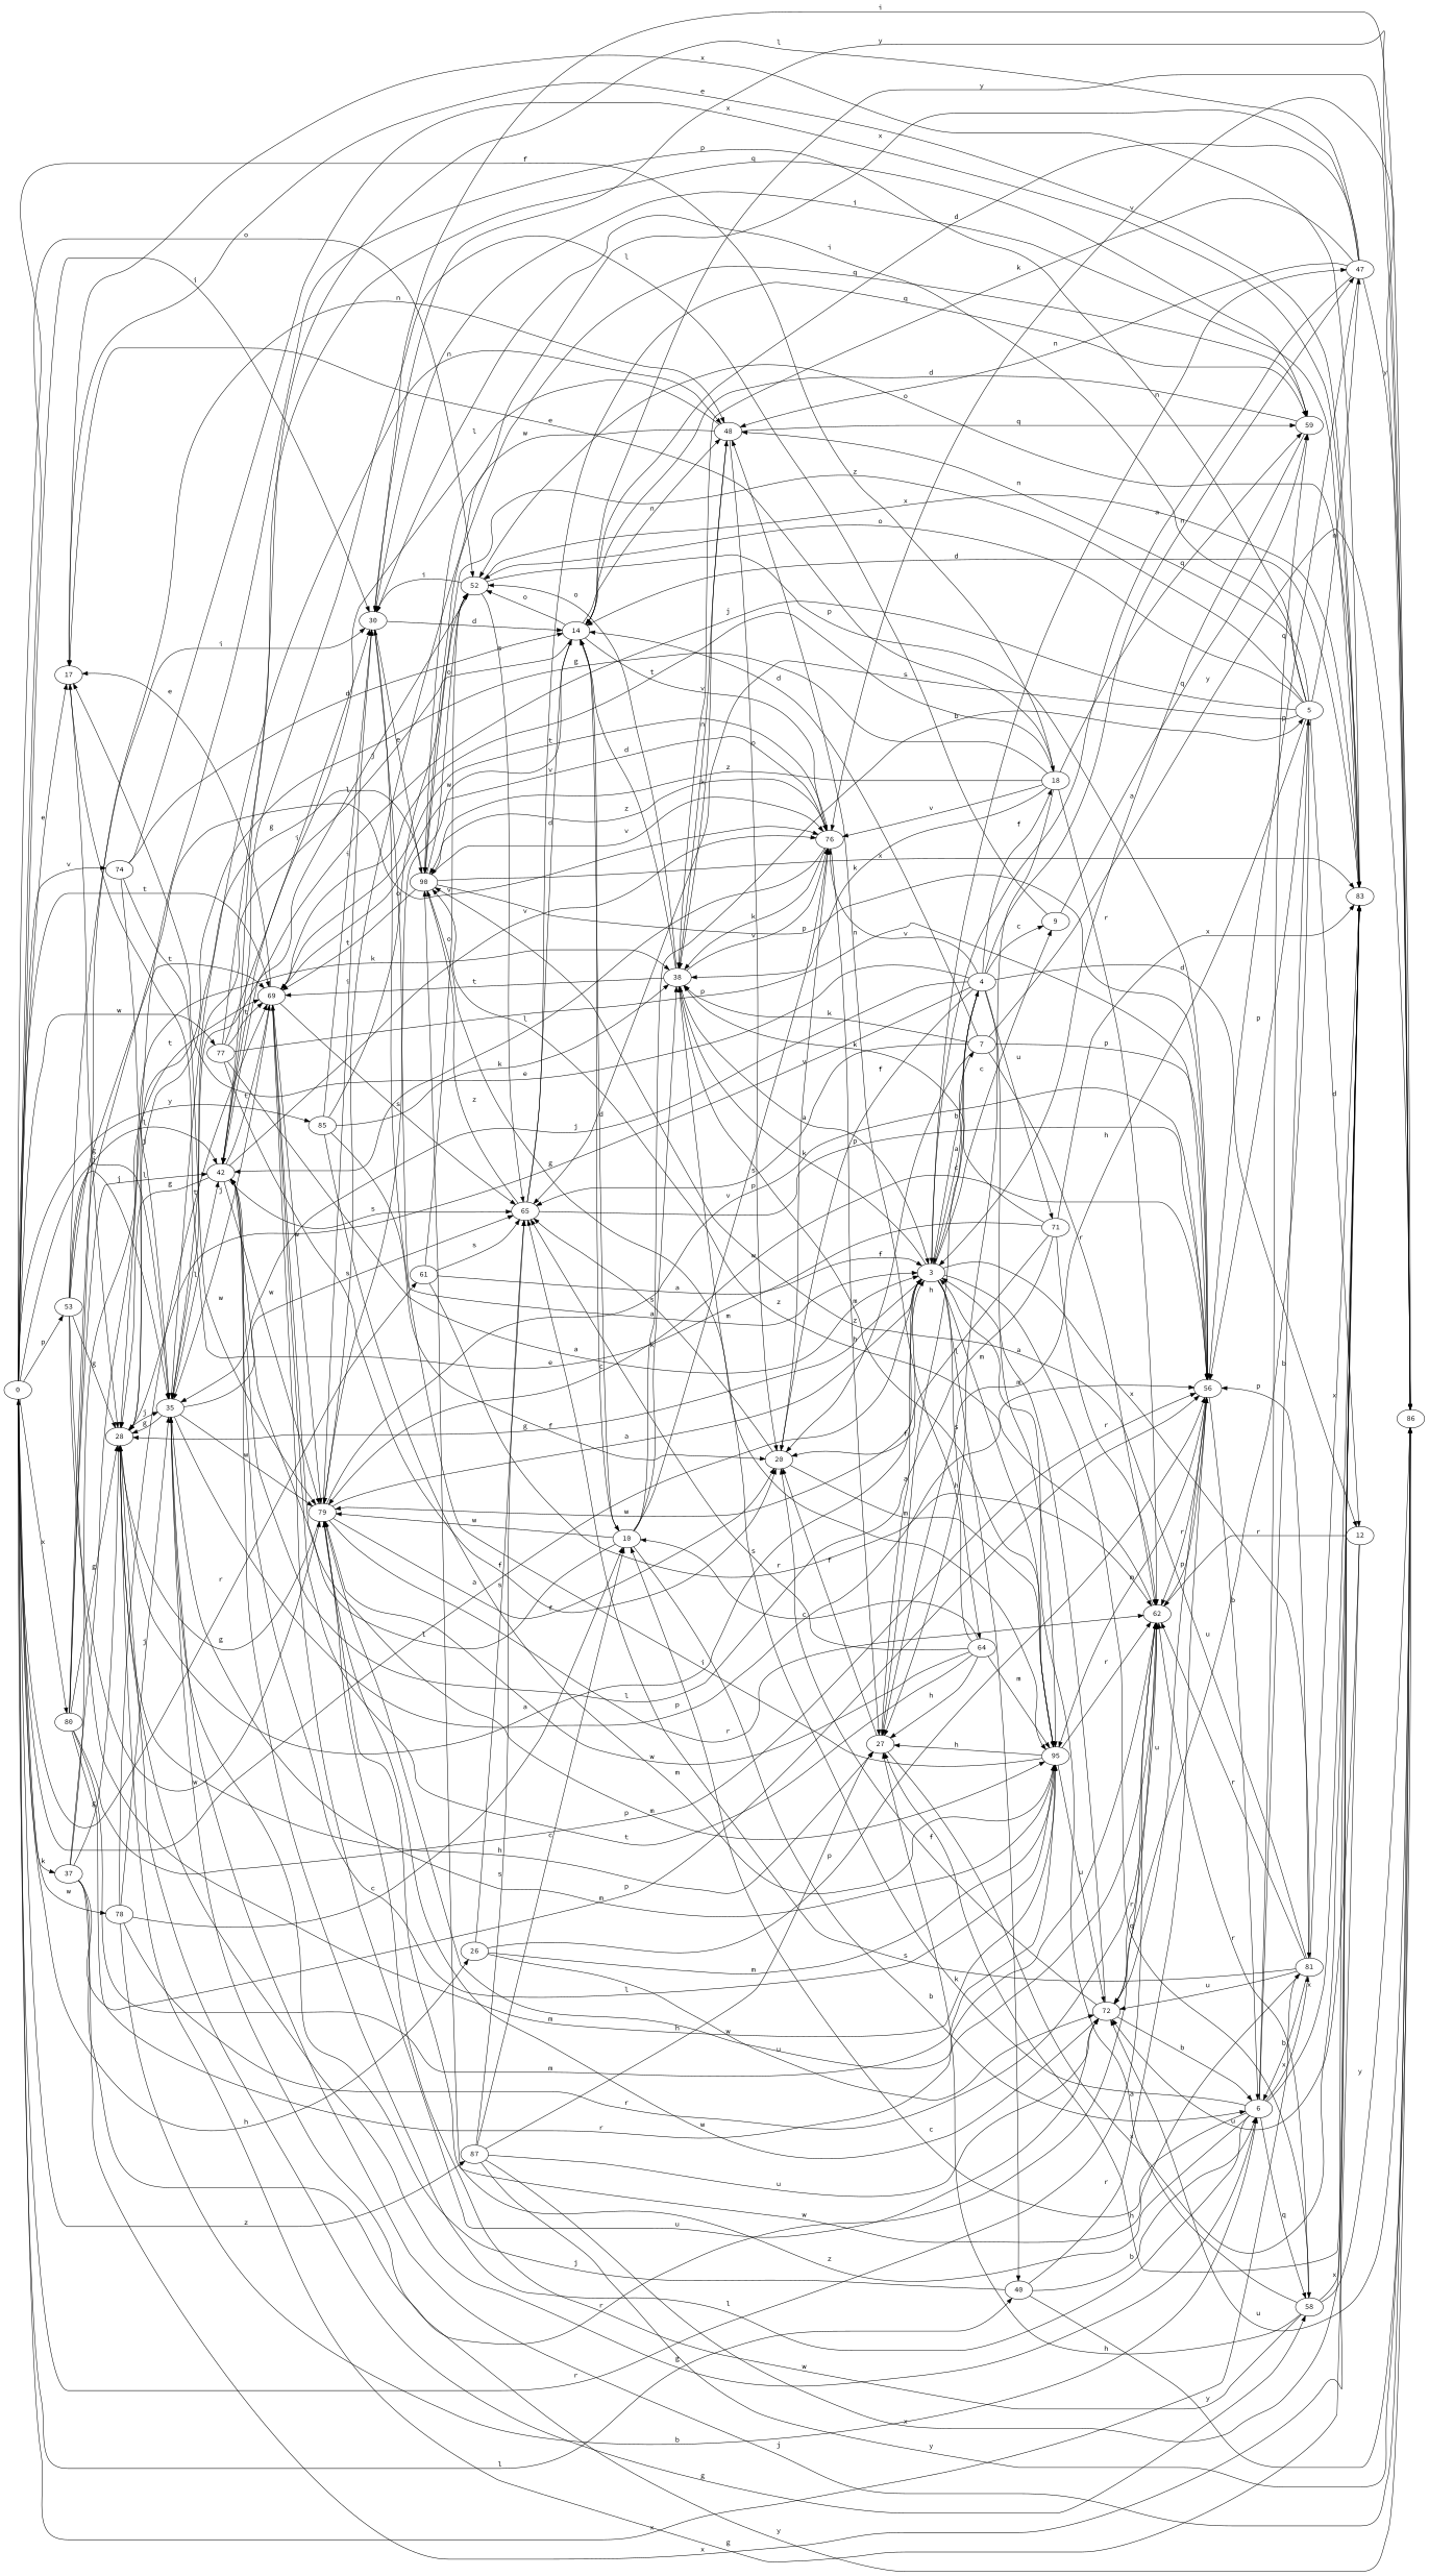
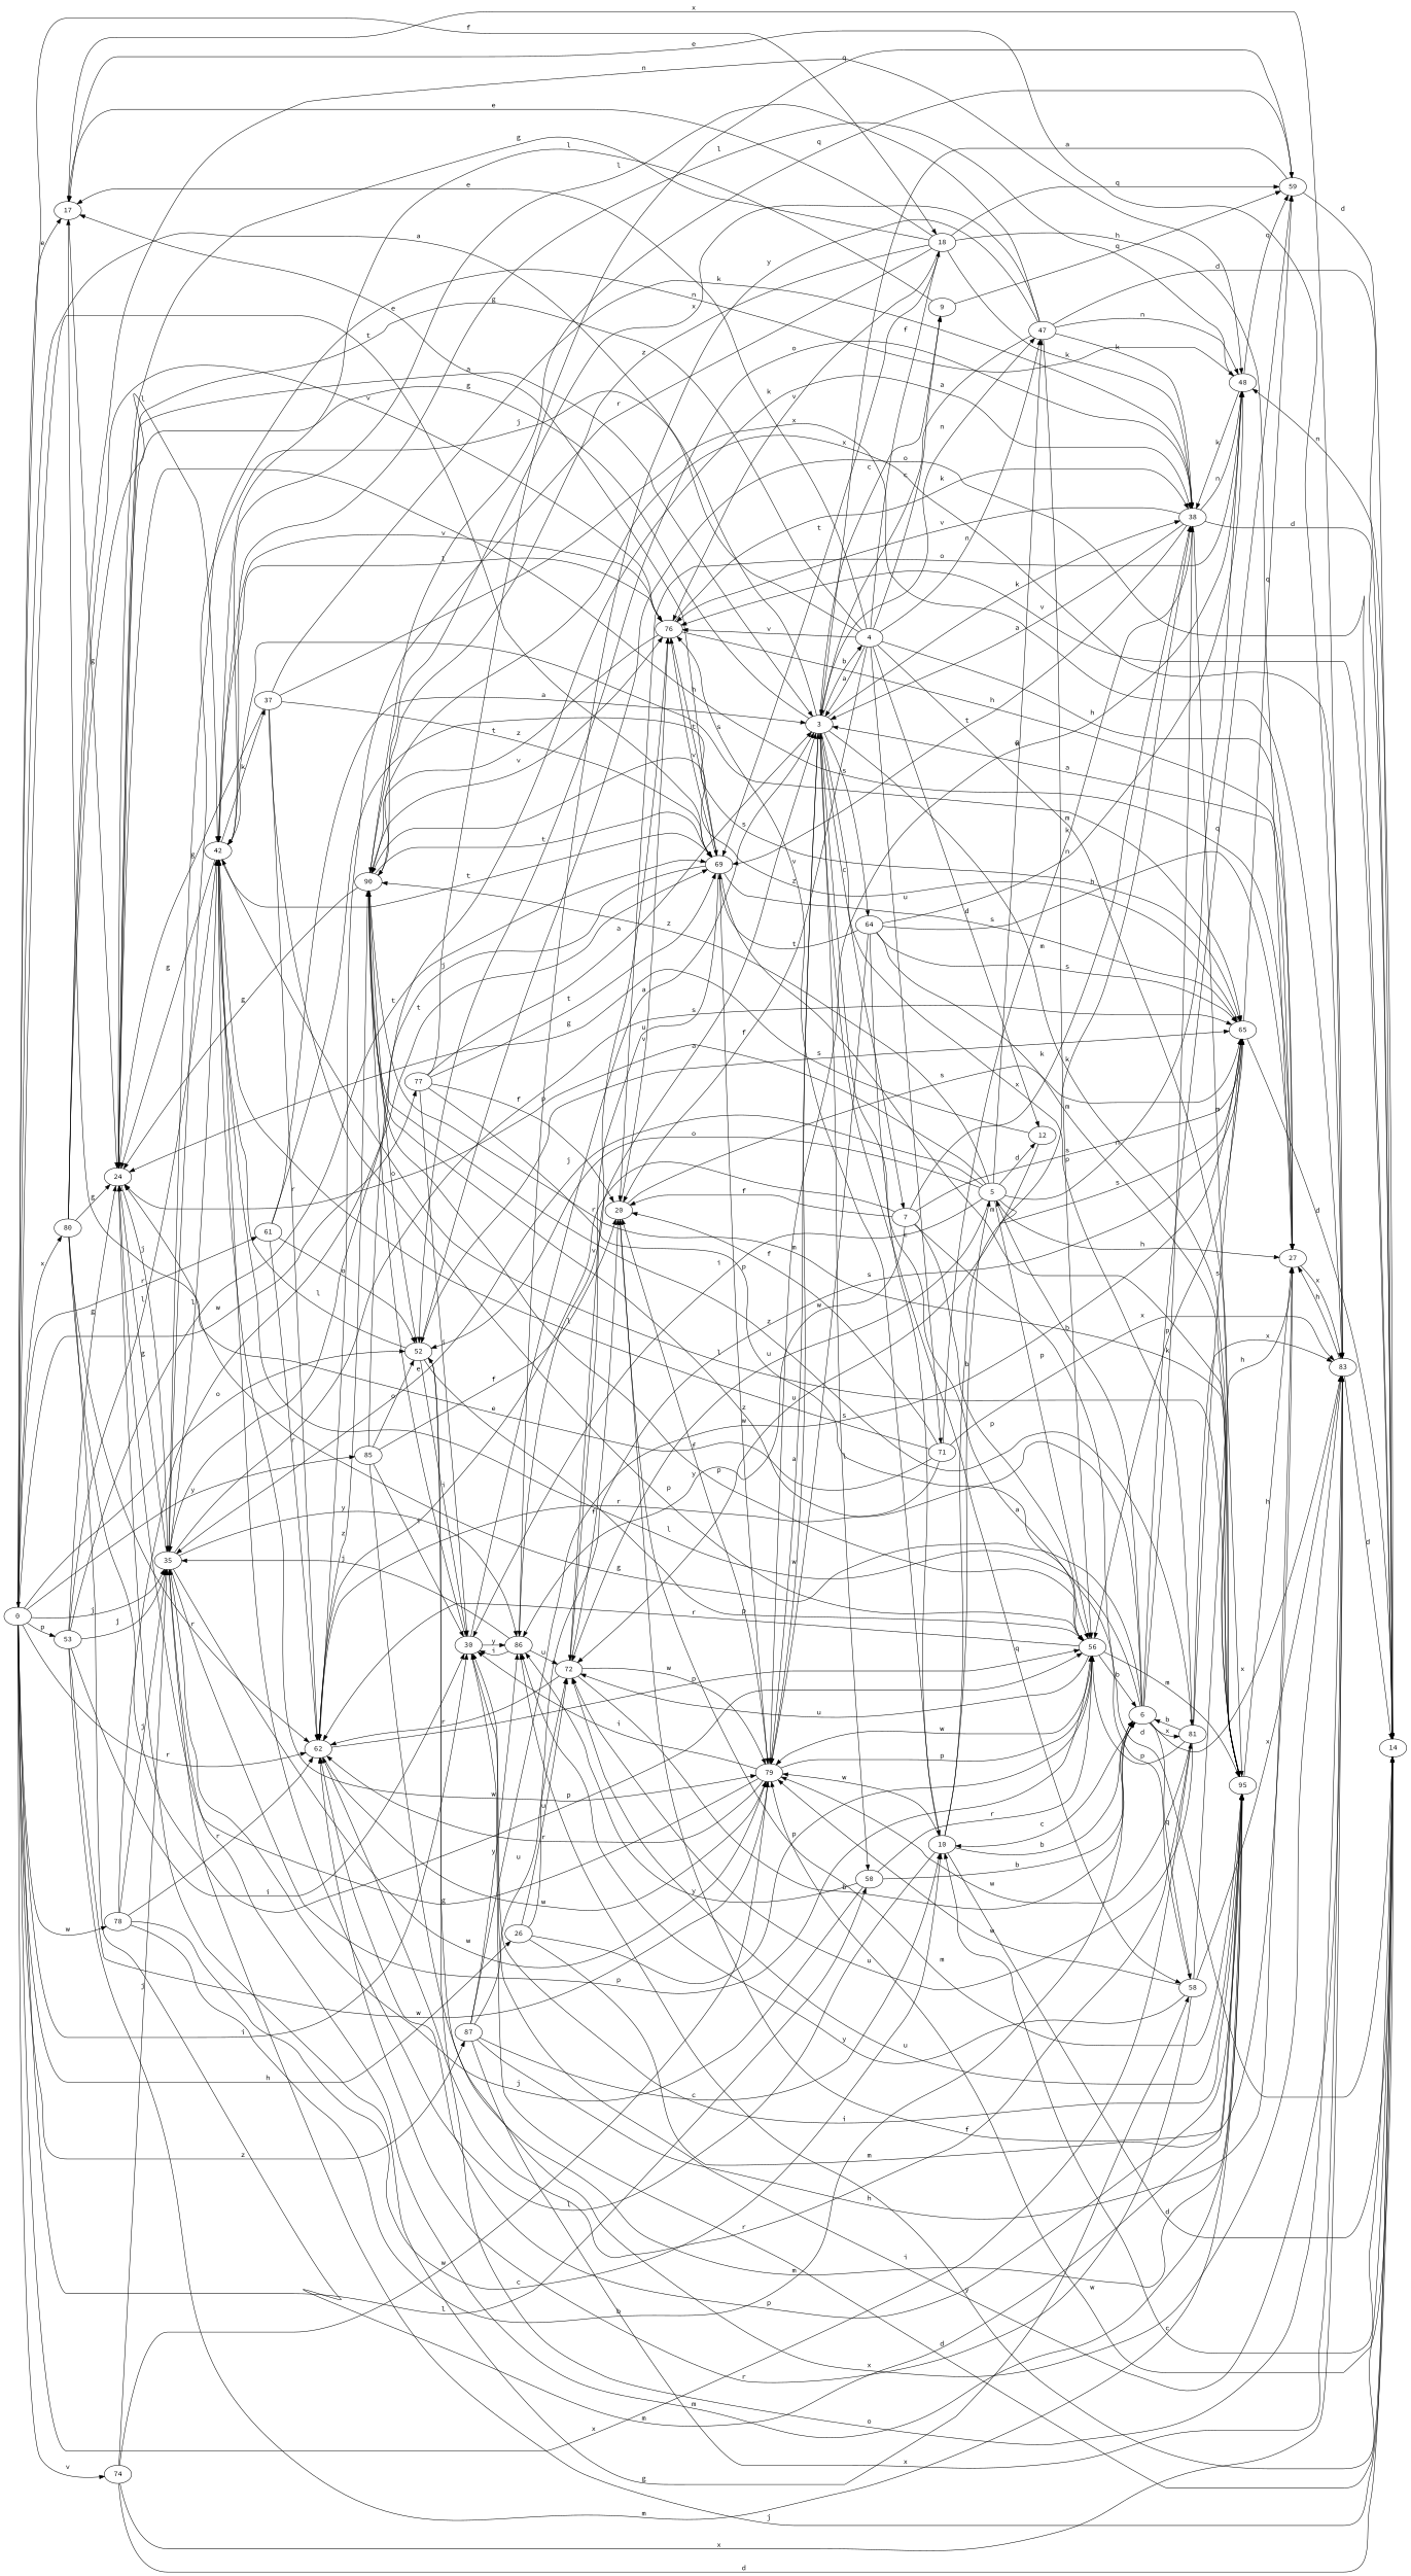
  strict digraph {
    fontname="Source Code Pro"
    rankdir=LR
    node [fontname="Source Code Pro"]
    edge [fontname="Source Code Pro"]
    0
    17
    18
    26
    30
    35
    37
-   40
+   40 [label=50]
    52
    53
    61
    62
    69
    74
    77
    78
    80
    81
    85
    87
-   24 [label=28]
+   24
    83
    38
    27
    76
    90
    59
    n28 [label=95]
    56
    65
    72
    3
    14
    86
    79
    48
    42
    6
    20
    10
    4
    7
    9
    47
    58
    64
    12
    71
    5
    0 -> 17 [label=e]
    0 -> 18 [label=f]
    0 -> 26 [label=h]
    0 -> 30 [label=i]
    0 -> 35 [label=j]
-   0 -> 37 [label=k]
+   42 -> 37 [label=k]
    0 -> 40 [label=l]
    0 -> 52 [label=o]
    0 -> 53 [label=p]
    0 -> 61 [label=r]
    0 -> 62 [label=r]
    0 -> 69 [label=t]
    0 -> 74 [label=v]
    0 -> 77 [label=w]
    0 -> 78 [label=w]
    0 -> 80 [label=x]
    0 -> 81 [label=x]
    0 -> 85 [label=y]
    0 -> 87 [label=z]
    17 -> 24 [label=g]
    17 -> 83 [label=x]
    18 -> 17 [label=e]
    18 -> 62 [label=r]
    18 -> 69 [label=t]
    18 -> 24 [label=g]
    18 -> 38 [label=k]
    18 -> 27 [label=h]
    18 -> 76 [label=v]
    18 -> 90 [label=z]
    18 -> 59 [label=q]
    26 -> n28 [label=m]
    26 -> 56 [label=p]
    26 -> 65 [label=s]
    26 -> 72 [label=u]
    30 -> 90 [label=e]
    30 -> 3 [label=a]
    30 -> 14 [label=d]
    30 -> 86 [label=y]
    35 -> 24 [label=g]
    35 -> n28 [label=m]
    35 -> 56 [label=p]
    35 -> 65 [label=s]
    35 -> 86 [label=y]
    35 -> 79 [label=w]
    35 -> 48 [label=n]
    35 -> 42 [label=l]
    37 -> 62 [label=r]
    37 -> 69 [label=t]
    37 -> 24 [label=g]
    37 -> 83 [label=x]
    37 -> 38 [label=k]
    37 -> 56 [label=p]
    40 -> 35 [label=j]
    40 -> 56 [label=r]
    40 -> 86 [label=y]
    40 -> 6 [label=b]
    52 -> 30 [label=i]
    52 -> 83 [label=x]
    52 -> 56 [label=p]
    52 -> 65 [label=s]
    52 -> 42 [label=l]
    53 -> 30 [label=i]
    53 -> 35 [label=j]
    53 -> 69 [label=t]
    53 -> 24 [label=g]
    53 -> n28 [label=m]
    53 -> 79 [label=w]
    53 -> 42 [label=l]
    61 -> 52 [label=o]
    61 -> 62 [label=r]
    61 -> 65 [label=s]
    61 -> 3 [label=a]
    62 -> 90 [label=z]
    62 -> 56 [label=p]
    62 -> 79 [label=w]
    69 -> 17 [label=e]
    69 -> 35 [label=j]
    69 -> 76 [label=v]
    69 -> n28 [label=m]
    69 -> 65 [label=s]
    69 -> 72 [label=u]
    69 -> 79 [label=w]
    74 -> 35 [label=j]
    74 -> 83 [label=x]
    74 -> 14 [label=d]
    74 -> 79 [label=w]
    77 -> 30 [label=i]
    77 -> 69 [label=t]
    77 -> 59 [label=q]
    77 -> 56 [label=p]
    77 -> 3 [label=a]
    77 -> 20 [label=f]
    78 -> 35 [label=j]
    78 -> 62 [label=r]
    78 -> 69 [label=t]
    78 -> 6 [label=b]
    78 -> 10 [label=c]
    80 -> 62 [label=r]
    80 -> 24 [label=g]
    80 -> 76 [label=v]
    80 -> n28 [label=m]
    80 -> 56 [label=p]
    80 -> 48 [label=n]
    80 -> 42 [label=l]
    81 -> 62 [label=r]
    81 -> 83 [label=x]
    81 -> 90 [label=z]
    81 -> 56 [label=p]
    81 -> 65 [label=s]
    81 -> 72 [label=u]
    81 -> 79 [label=w]
    81 -> 6 [label=b]
    85 -> 30 [label=i]
    85 -> 52 [label=o]
    85 -> 38 [label=k]
    85 -> n28 [label=m]
    85 -> 20 [label=f]
    87 -> 83 [label=x]
    87 -> 27 [label=h]
    87 -> 65 [label=s]
    87 -> 72 [label=u]
    87 -> 86 [label=y]
    87 -> 10 [label=c]
    24 -> 35 [label=j]
    24 -> 27 [label=h]
    24 -> 3 [label=a]
    24 -> 58 [label=g]
    83 -> 17 [label=e]
    83 -> 30 [label=i]
    83 -> 52 [label=o]
    83 -> 27 [label=h]
    83 -> 14 [label=d]
    38 -> 52 [label=o]
    38 -> 69 [label=t]
    38 -> 76 [label=v]
    38 -> n28 [label=m]
    38 -> 3 [label=a]
    38 -> 14 [label=d]
    38 -> 48 [label=n]
    27 -> 83 [label=x]
    27 -> 3 [label=a]
    27 -> 20 [label=f]
    76 -> 69 [label=t]
    76 -> 38 [label=k]
    76 -> 27 [label=h]
    76 -> 90 [label=z]
    76 -> 42 [label=l]
    90 -> 52 [label=o]
    90 -> 69 [label=t]
    90 -> 24 [label=g]
    90 -> 83 [label=x]
    90 -> 76 [label=v]
    90 -> 59 [label=q]
    90 -> n28 [label=m]
    90 -> 56 [label=p]
    59 -> 3 [label=a]
    59 -> 14 [label=d]
    n28 -> 30 [label=i]
-   n28 -> 62 [label=r]
+   n28 -> 62 [label=p]
    n28 -> 27 [label=h]
    n28 -> 72 [label=u]
    n28 -> 42 [label=l]
    56 -> 62 [label=r]
    56 -> n28 [label=m]
    56 -> 72 [label=u]
    56 -> 79 [label=w]
    56 -> 6 [label=b]
    65 -> 90 [label=z]
    65 -> 59 [label=q]
    65 -> 56 [label=p]
    65 -> 14 [label=d]
    72 -> 62 [label=r]
    72 -> 3 [label=a]
    72 -> 79 [label=w]
    72 -> 6 [label=b]
    72 -> 20 [label=f]
    3 -> 0 [label=a]
    3 -> 40 [label=l]
    3 -> 81 [label=x]
    3 -> 24 [label=g]
    3 -> 38 [label=k]
    3 -> n28 [label=m]
    3 -> 79 [label=w]
    3 -> 4 [label=b]
    3 -> 7 [label=c]
    3 -> 9 [label=c]
    3 -> 47 [label=n]
    3 -> 58 [label=q]
    3 -> 64 [label=s]
    14 -> 35 [label=j]
    14 -> 52 [label=o]
    14 -> 76 [label=v]
    14 -> 86 [label=y]
    14 -> 79 [label=w]
    14 -> 48 [label=n]
    14 -> 10 [label=c]
    86 -> 30 [label=i]
    86 -> 35 [label=j]
    86 -> 76 [label=v]
    86 -> 72 [label=u]
    79 -> 30 [label=i]
    79 -> 62 [label=r]
    79 -> 24 [label=g]
    79 -> 56 [label=p]
    79 -> 3 [label=a]
    79 -> 20 [label=f]
    48 -> 38 [label=k]
    48 -> 59 [label=q]
    48 -> 79 [label=w]
    48 -> 42 [label=l]
    48 -> 20 [label=o]
    42 -> 69 [label=t]
    42 -> 24 [label=g]
    42 -> 76 [label=v]
    42 -> 65 [label=s]
    42 -> 79 [label=w]
    6 -> 81 [label=x]
    6 -> 24 [label=g]
    6 -> 83 [label=x]
    6 -> 38 [label=k]
    6 -> 90 [label=z]
    6 -> 59 [label=q]
    6 -> 42 [label=l]
    6 -> 10 [label=c]
    6 -> 58 [label=q]
    6 -> 5 [label=b]
    20 -> 76 [label=v]
    20 -> n28 [label=m]
    20 -> 65 [label=s]
    10 -> 38 [label=k]
    10 -> 76 [label=v]
    10 -> 14 [label=d]
    10 -> 79 [label=w]
    10 -> 42 [label=l]
    10 -> 6 [label=b]
    10 -> 5 [label=b]
    4 -> 17 [label=e]
    4 -> 18 [label=f]
    4 -> 35 [label=j]
    4 -> 24 [label=g]
    4 -> 27 [label=h]
    4 -> 76 [label=v]
    4 -> n28 [label=m]
    4 -> 3 [label=a]
    4 -> 20 [label=f]
    4 -> 9 [label=c]
    4 -> 47 [label=n]
    4 -> 12 [label=d]
    4 -> 71 [label=u]
    7 -> 62 [label=r]
    7 -> 38 [label=k]
    7 -> 56 [label=p]
    7 -> 65 [label=s]
    7 -> 14 [label=d]
    7 -> 86 [label=y]
    7 -> 20 [label=f]
    9 -> 59 [label=q]
    9 -> 42 [label=l]
    47 -> 38 [label=k]
    47 -> 90 [label=x]
    47 -> 56 [label=p]
    47 -> 3 [label=a]
    47 -> 14 [label=d]
    47 -> 86 [label=y]
    47 -> 48 [label=n]
    47 -> 42 [label=l]
    58 -> 62 [label=r]
    58 -> 83 [label=x]
    58 -> 27 [label=h]
    58 -> 3 [label=a]
    58 -> 86 [label=y]
    58 -> 79 [label=w]
    64 -> 69 [label=t]
    64 -> 27 [label=h]
    64 -> n28 [label=m]
    64 -> 65 [label=s]
    64 -> 79 [label=w]
    64 -> 48 [label=n]
    64 -> 10 [label=c]
-   12 -> 62 [label=r]
    12 -> 24 [label=g]
    12 -> 72 [label=u]
    71 -> 17 [label=e]
    71 -> 62 [label=r]
    71 -> 83 [label=x]
    71 -> 38 [label=k]
    71 -> 42 [label=l]
    71 -> 20 [label=f]
    5 -> 30 [label=i]
    5 -> 35 [label=j]
    5 -> 52 [label=o]
    5 -> 24 [label=p]
    5 -> 27 [label=h]
    5 -> 90 [label=z]
    5 -> 56 [label=p]
    5 -> 65 [label=s]
    5 -> 72 [label=u]
    5 -> 48 [label=n]
    5 -> 47 [label=n]
    5 -> 12 [label=d]
  }
